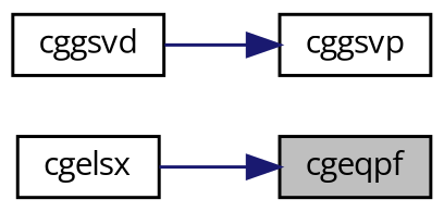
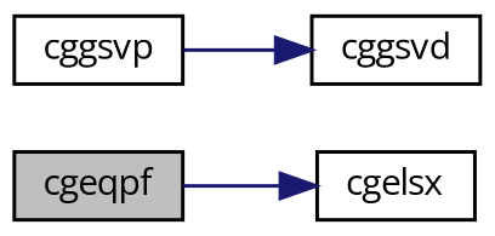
  digraph {
    fontname="Open Sans"
    rankdir=RL
    node [color=black fillcolor=white fontname="Open Sans" fontsize=10 shape=record style=filled]
    edge [color=midnightblue dir=back fontname="Open Sans" fontsize=10 labelfontname=Helvetica labelfontsize=10 style=solid]
    n1 [fillcolor=grey75 fontcolor=black height=0.2 label=cgeqpf width=0.4]
    n2 [height=0.2 label=cgelsx width=0.4]
    n3 [height=0.2 label=cggsvp width=0.4]
    n4 [height=0.2 label=cggsvd width=0.4]
-   n1 -> n2
-   n3 -> n4
+   n2 -> n1
+   n4 -> n3
  }
